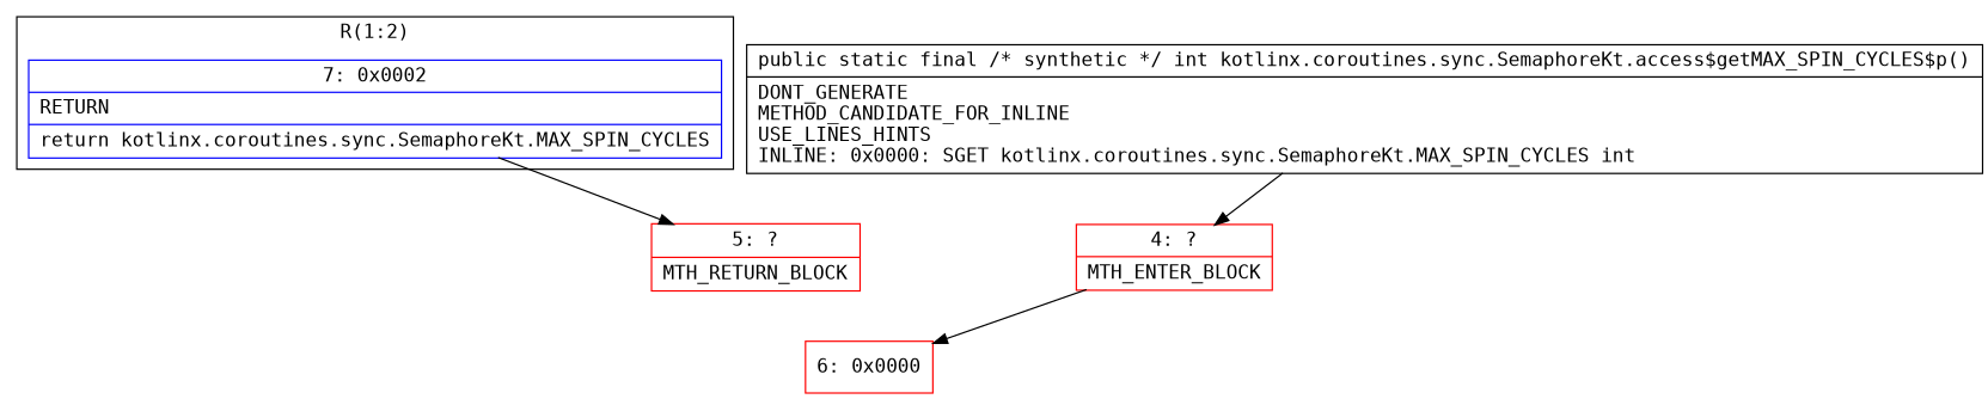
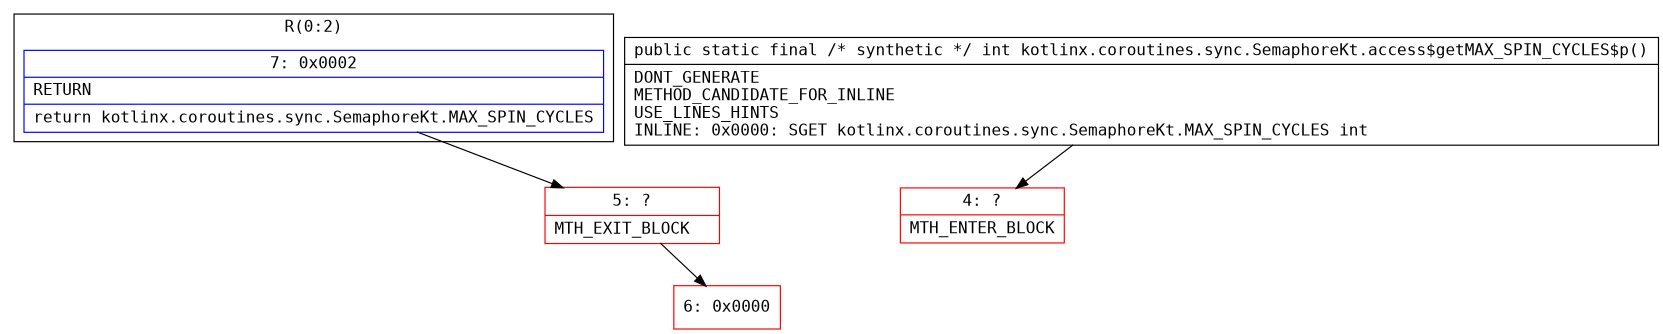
  digraph {
    fontname="DejaVu Sans Mono"
    node [color=red fontname="DejaVu Sans Mono" shape=record]
    edge [fontname="DejaVu Sans Mono"]
    n1 [color=blue label="{7\:\ 0x0002|RETURN\l|return kotlinx.coroutines.sync.SemaphoreKt.MAX_SPIN_CYCLES\l}"]
-   n2 [label="{5\:\ ?|MTH_RETURN_BLOCK\l}"]
+   n2 [label="{5\:\ ?|MTH_EXIT_BLOCK\l}"]
    n3 [label="{4\:\ ?|MTH_ENTER_BLOCK\l}"]
    n4 [label="{6\:\ 0x0000}"]
    n5 [label="{public static final \/* synthetic *\/ int kotlinx.coroutines.sync.SemaphoreKt.access$getMAX_SPIN_CYCLES$p()  | DONT_GENERATE\lMETHOD_CANDIDATE_FOR_INLINE\lUSE_LINES_HINTS\lINLINE: 0x0000: SGET   kotlinx.coroutines.sync.SemaphoreKt.MAX_SPIN_CYCLES int\l}" color=""]
    subgraph cluster_1 {
-     label="R(1:2)"
+     label="R(0:2)"
      n1
    }
    n1 -> n2
-   n3 -> n4
+   n2 -> n4
    n5 -> n3
  }
